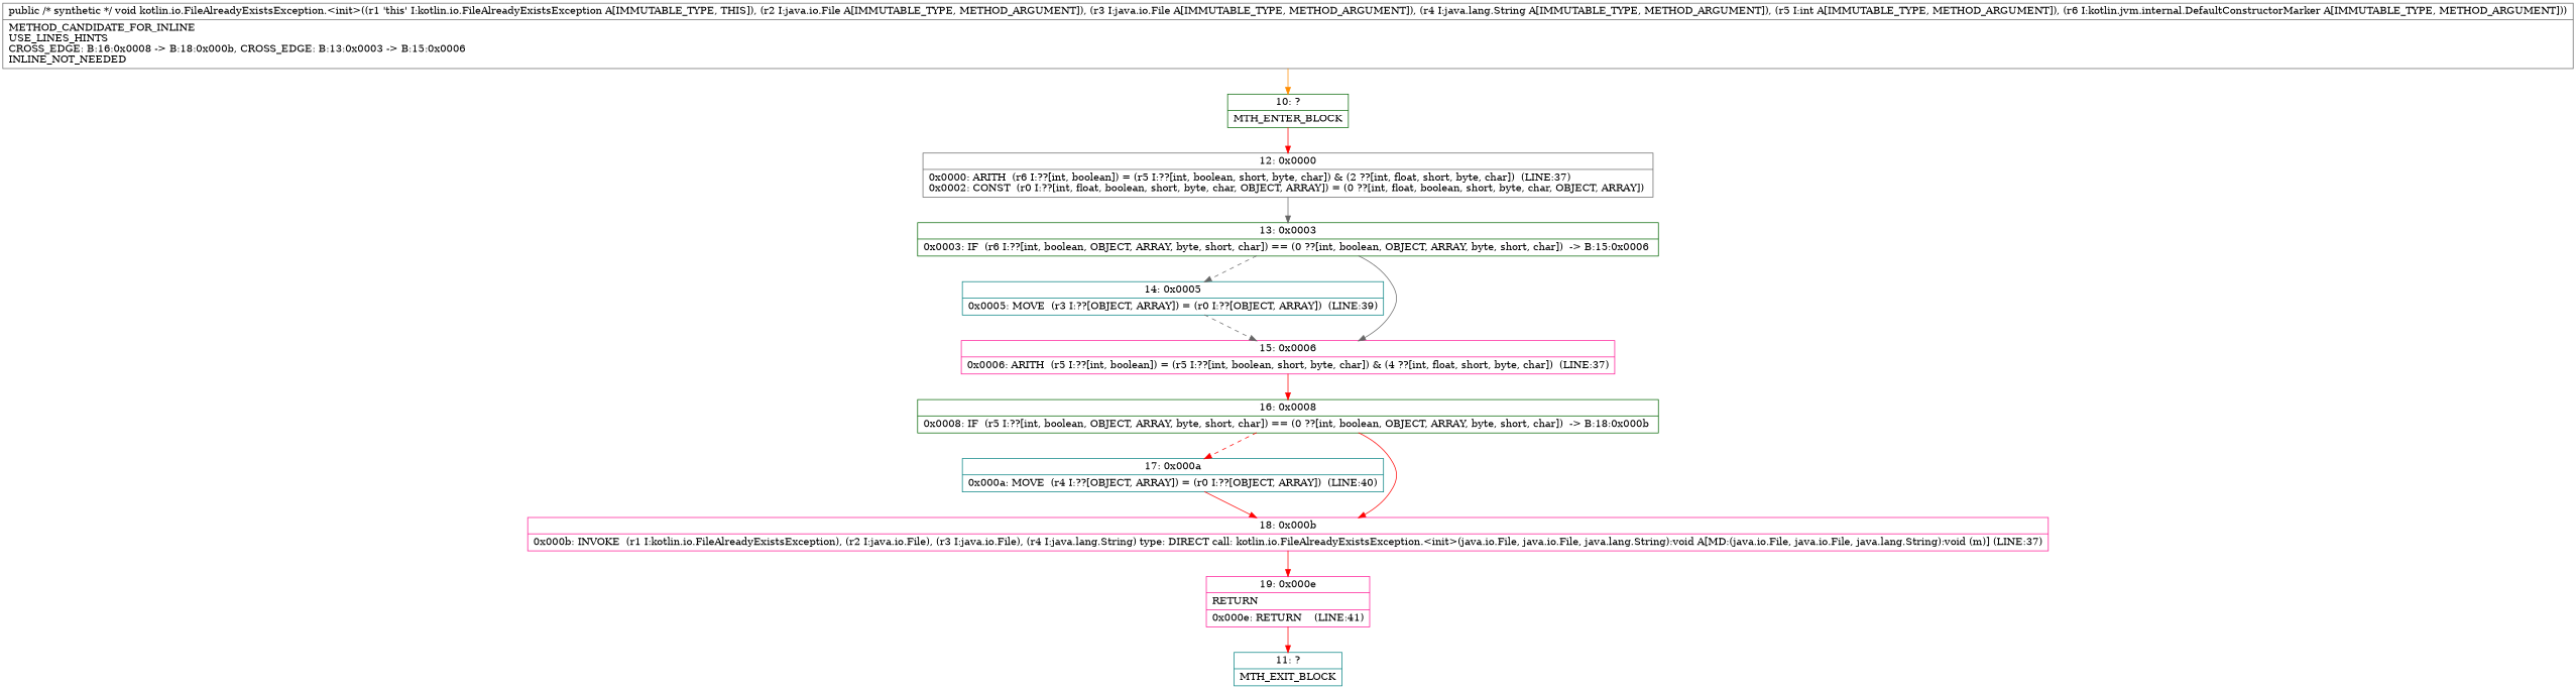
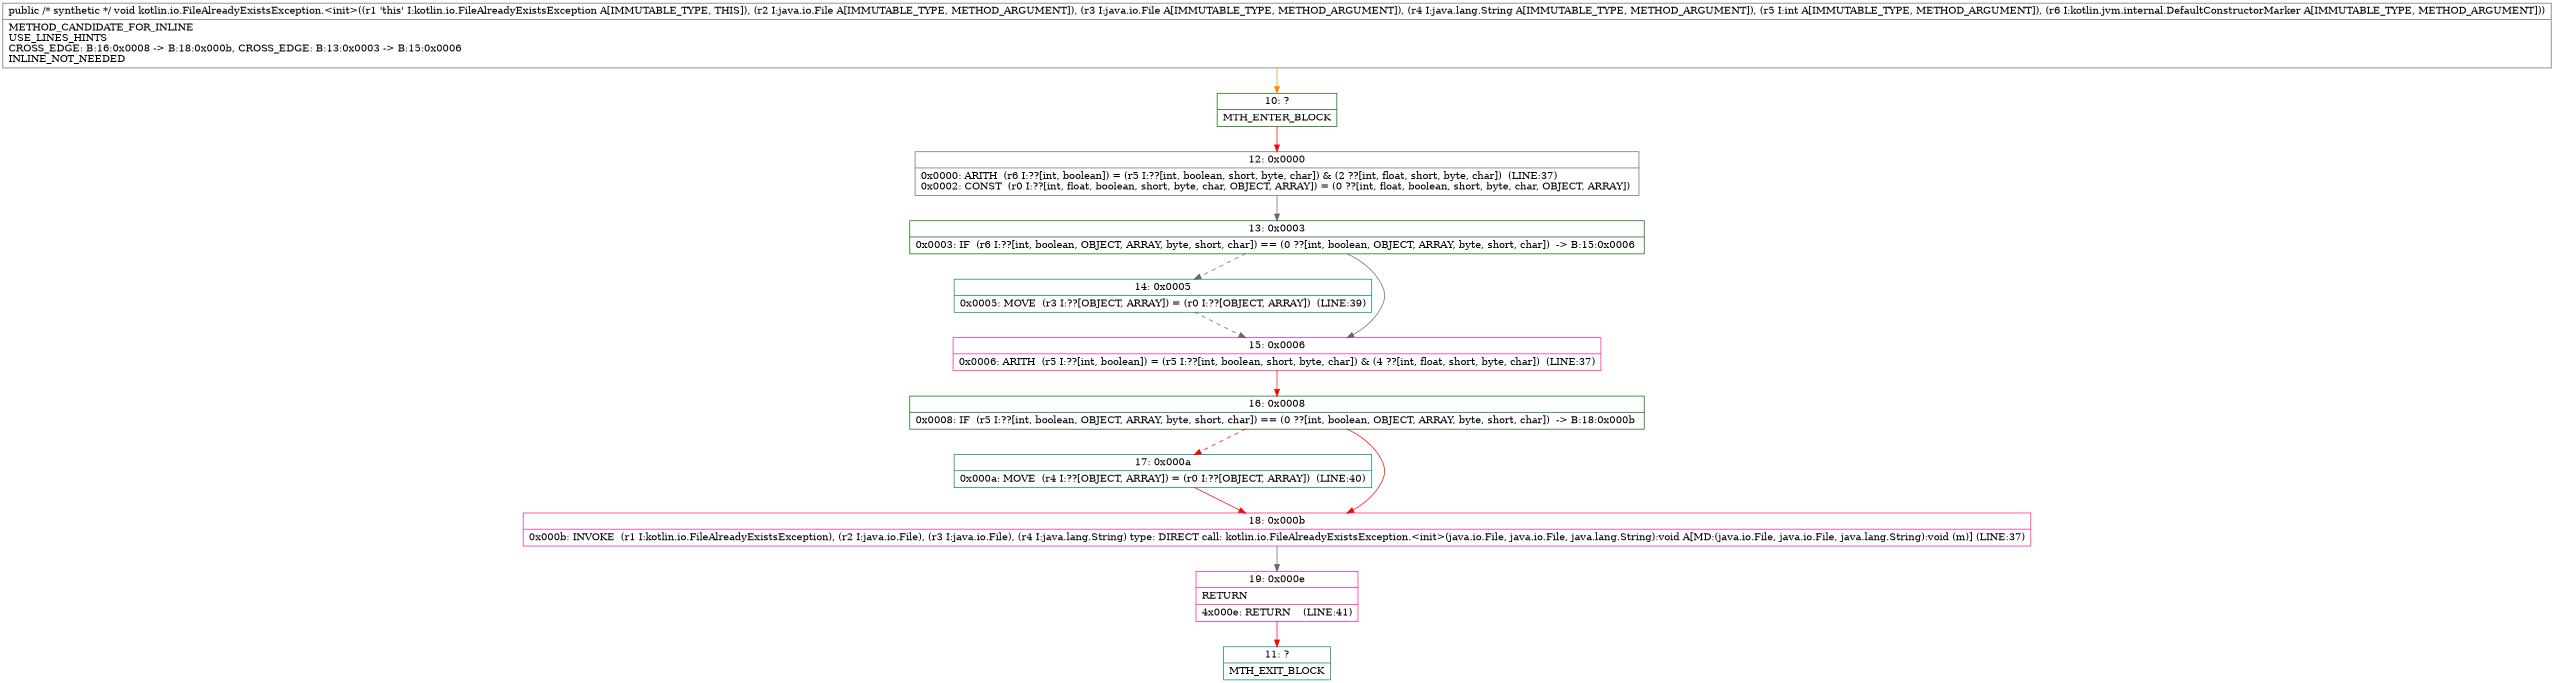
  digraph {
    node [color=darkgreen shape=record]
    edge [color=red]
    n1 [label="{10\:\ ?|MTH_ENTER_BLOCK\l}"]
    n2 [color=gray40 label="{12\:\ 0x0000|0x0000: ARITH  (r6 I:??[int, boolean]) = (r5 I:??[int, boolean, short, byte, char]) & (2 ??[int, float, short, byte, char])  (LINE:37)\l0x0002: CONST  (r0 I:??[int, float, boolean, short, byte, char, OBJECT, ARRAY]) = (0 ??[int, float, boolean, short, byte, char, OBJECT, ARRAY]) \l}"]
    n3 [label="{13\:\ 0x0003|0x0003: IF  (r6 I:??[int, boolean, OBJECT, ARRAY, byte, short, char]) == (0 ??[int, boolean, OBJECT, ARRAY, byte, short, char])  \-\> B:15:0x0006 \l}"]
    n4 [color=teal label="{14\:\ 0x0005|0x0005: MOVE  (r3 I:??[OBJECT, ARRAY]) = (r0 I:??[OBJECT, ARRAY])  (LINE:39)\l}"]
    n5 [color=deeppink label="{15\:\ 0x0006|0x0006: ARITH  (r5 I:??[int, boolean]) = (r5 I:??[int, boolean, short, byte, char]) & (4 ??[int, float, short, byte, char])  (LINE:37)\l}"]
    n6 [label="{16\:\ 0x0008|0x0008: IF  (r5 I:??[int, boolean, OBJECT, ARRAY, byte, short, char]) == (0 ??[int, boolean, OBJECT, ARRAY, byte, short, char])  \-\> B:18:0x000b \l}"]
    n7 [color=teal label="{17\:\ 0x000a|0x000a: MOVE  (r4 I:??[OBJECT, ARRAY]) = (r0 I:??[OBJECT, ARRAY])  (LINE:40)\l}"]
    n8 [color=deeppink label="{18\:\ 0x000b|0x000b: INVOKE  (r1 I:kotlin.io.FileAlreadyExistsException), (r2 I:java.io.File), (r3 I:java.io.File), (r4 I:java.lang.String) type: DIRECT call: kotlin.io.FileAlreadyExistsException.\<init\>(java.io.File, java.io.File, java.lang.String):void A[MD:(java.io.File, java.io.File, java.lang.String):void (m)] (LINE:37)\l}"]
-   n9 [color=deeppink label="{19\:\ 0x000e|RETURN\l|0x000e: RETURN    (LINE:41)\l}"]
+   n9 [color=deeppink label="{19\:\ 0x000e|RETURN\l|4x000e: RETURN    (LINE:41)\l}"]
    n10 [color=teal label="{11\:\ ?|MTH_EXIT_BLOCK\l}"]
    n11 [color=gray40 label="{public \/* synthetic *\/ void kotlin.io.FileAlreadyExistsException.\<init\>((r1 'this' I:kotlin.io.FileAlreadyExistsException A[IMMUTABLE_TYPE, THIS]), (r2 I:java.io.File A[IMMUTABLE_TYPE, METHOD_ARGUMENT]), (r3 I:java.io.File A[IMMUTABLE_TYPE, METHOD_ARGUMENT]), (r4 I:java.lang.String A[IMMUTABLE_TYPE, METHOD_ARGUMENT]), (r5 I:int A[IMMUTABLE_TYPE, METHOD_ARGUMENT]), (r6 I:kotlin.jvm.internal.DefaultConstructorMarker A[IMMUTABLE_TYPE, METHOD_ARGUMENT]))  | METHOD_CANDIDATE_FOR_INLINE\lUSE_LINES_HINTS\lCROSS_EDGE: B:16:0x0008 \-\> B:18:0x000b, CROSS_EDGE: B:13:0x0003 \-\> B:15:0x0006\lINLINE_NOT_NEEDED\l}"]
    n1 -> n2
    n2 -> n3 [color=gray40]
    n3 -> n4 [color=gray40 style=dashed]
    n3 -> n5 [color=gray40]
    n4 -> n5 [color=gray40 style=dashed]
    n5 -> n6
    n6 -> n7 [style=dashed]
    n6 -> n8
    n7 -> n8
-   n8 -> n9
+   n8 -> n9 [color=gray40]
    n9 -> n10
    n11 -> n1 [color=darkorange]
  }
